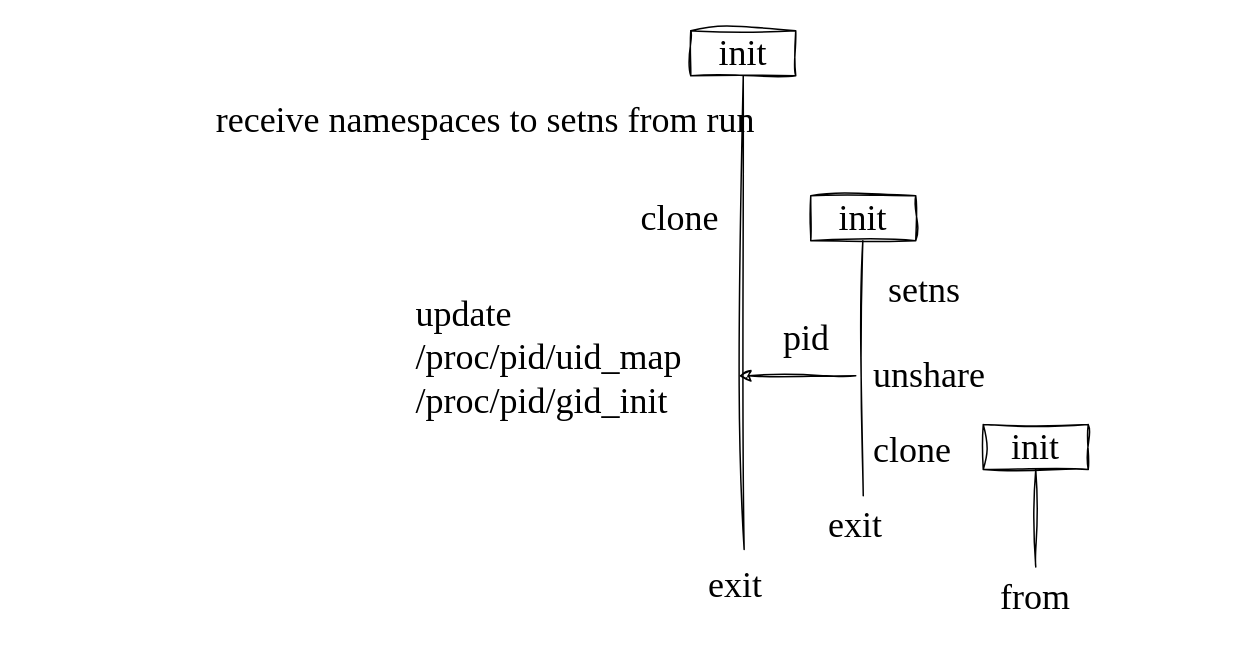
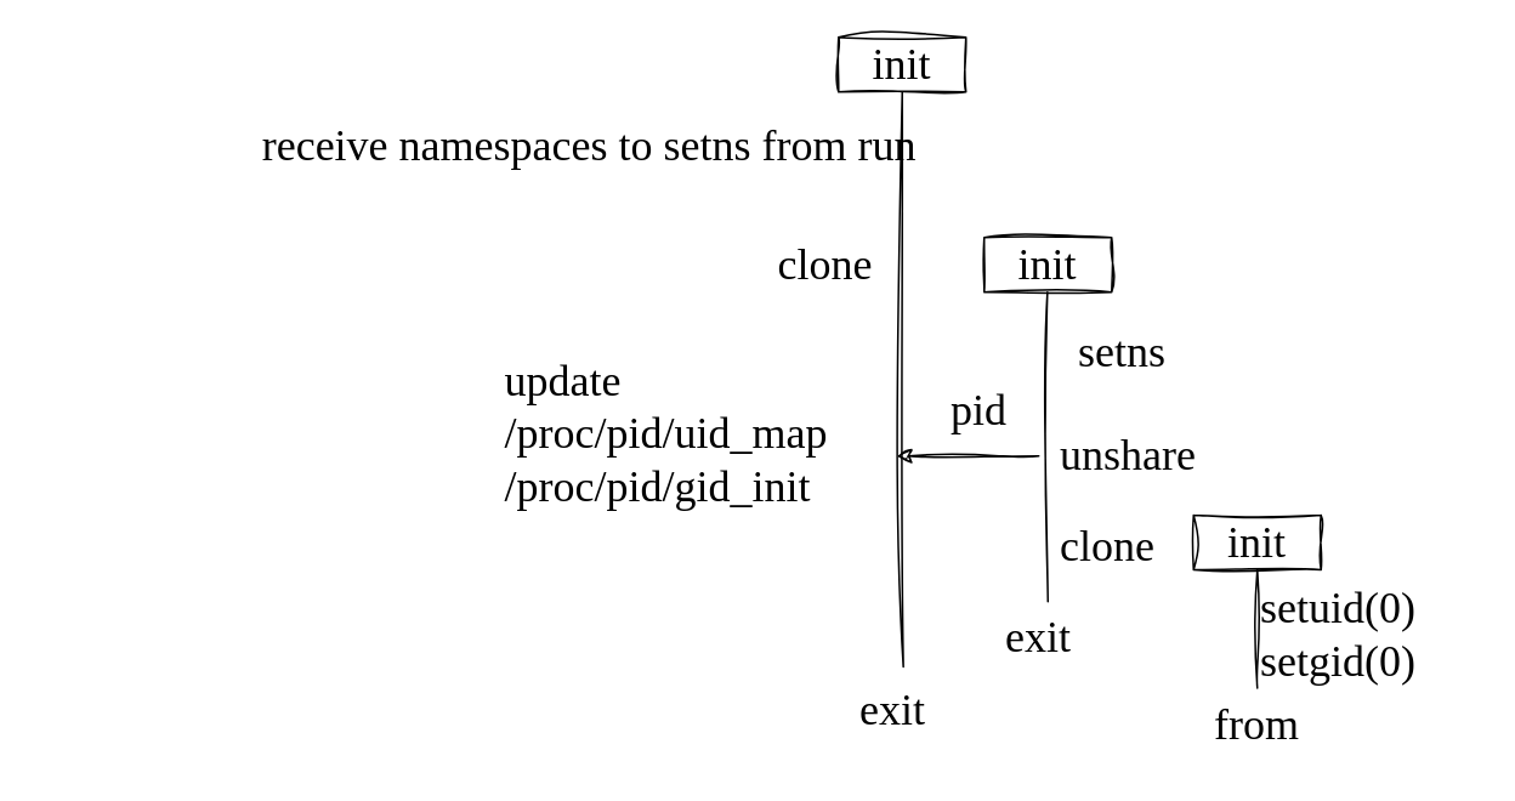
  <mxCell id="0" />
  <mxCell id="1" parent="0" />
  <mxCell id="2" value="&lt;font style=&quot;font-size: 24px;&quot;&gt;init&lt;/font&gt;" style="rounded=0;whiteSpace=wrap;html=1;sketch=1;hachureGap=4;jiggle=2;curveFitting=1;fontFamily=Architects Daughter;fontSource=https%3A%2F%2Ffonts.googleapis.com%2Fcss%3Ffamily%3DArchitects%2BDaughter;fillColor=none;" parent="1" vertex="1"><mxGeometry x="460" y="20" width="70" height="30" as="geometry" /></mxCell>
  <mxCell id="3" value="" style="endArrow=none;html=1;rounded=0;sketch=1;hachureGap=4;jiggle=2;curveFitting=1;fontFamily=Architects Daughter;fontSource=https%3A%2F%2Ffonts.googleapis.com%2Fcss%3Ffamily%3DArchitects%2BDaughter;entryX=0.5;entryY=1;entryDx=0;entryDy=0;exitX=0.512;exitY=-0.106;exitDx=0;exitDy=0;exitPerimeter=0;" parent="1" source="19" target="2" edge="1"><mxGeometry width="50" height="50" relative="1" as="geometry"><mxPoint x="495" y="320" as="sourcePoint" /><mxPoint x="492.5" y="50" as="targetPoint" /></mxGeometry></mxCell>
  <mxCell id="4" value="&lt;div&gt;&lt;span style=&quot;font-size: 24px;&quot;&gt;receive namespaces to setns from run&lt;/span&gt;&lt;/div&gt;" style="text;html=1;align=right;verticalAlign=middle;whiteSpace=wrap;rounded=0;fontFamily=Architects Daughter;fontSource=https%3A%2F%2Ffonts.googleapis.com%2Fcss%3Ffamily%3DArchitects%2BDaughter;" parent="1" vertex="1"><mxGeometry x="20" y="60" width="485" height="40" as="geometry" /></mxCell>
  <mxCell id="5" value="&lt;span style=&quot;font-size: 24px;&quot;&gt;clone&lt;/span&gt;" style="text;html=1;align=left;verticalAlign=middle;whiteSpace=wrap;rounded=0;fontFamily=Architects Daughter;fontSource=https%3A%2F%2Ffonts.googleapis.com%2Fcss%3Ffamily%3DArchitects%2BDaughter;" parent="1" vertex="1"><mxGeometry x="425" y="125" width="70" height="40" as="geometry" /></mxCell>
  <mxCell id="6" value="&lt;span style=&quot;font-size: 24px;&quot;&gt;setns&lt;/span&gt;" style="text;html=1;align=left;verticalAlign=middle;whiteSpace=wrap;rounded=0;fontFamily=Architects Daughter;fontSource=https%3A%2F%2Ffonts.googleapis.com%2Fcss%3Ffamily%3DArchitects%2BDaughter;" parent="1" vertex="1"><mxGeometry x="590" y="175" width="70" height="35" as="geometry" /></mxCell>
  <mxCell id="7" value="" style="endArrow=classic;html=1;rounded=0;sketch=1;hachureGap=4;jiggle=2;curveFitting=1;fontFamily=Architects Daughter;fontSource=https%3A%2F%2Ffonts.googleapis.com%2Fcss%3Ffamily%3DArchitects%2BDaughter;" parent="1" edge="1"><mxGeometry width="50" height="50" relative="1" as="geometry"><mxPoint x="570" y="250" as="sourcePoint" /><mxPoint x="492" y="250" as="targetPoint" /></mxGeometry></mxCell>
  <mxCell id="8" value="&lt;span style=&quot;font-size: 24px;&quot;&gt;pid&lt;/span&gt;" style="text;html=1;align=left;verticalAlign=middle;whiteSpace=wrap;rounded=0;fontFamily=Architects Daughter;fontSource=https%3A%2F%2Ffonts.googleapis.com%2Fcss%3Ffamily%3DArchitects%2BDaughter;" parent="1" vertex="1"><mxGeometry x="520" y="210" width="40" height="30" as="geometry" /></mxCell>
  <mxCell id="9" value="&lt;div&gt;&lt;span style=&quot;font-size: 24px;&quot;&gt;update&lt;/span&gt;&lt;/div&gt;&lt;span style=&quot;font-size: 24px;&quot;&gt;/proc/pid/uid_map&lt;/span&gt;&lt;div&gt;&lt;span style=&quot;font-size: 24px;&quot;&gt;/proc/pid/gid_init&lt;/span&gt;&lt;/div&gt;&lt;div&gt;&lt;br&gt;&lt;/div&gt;" style="text;html=1;align=left;verticalAlign=middle;whiteSpace=wrap;rounded=0;fontFamily=Architects Daughter;fontSource=https%3A%2F%2Ffonts.googleapis.com%2Fcss%3Ffamily%3DArchitects%2BDaughter;" parent="1" vertex="1"><mxGeometry x="275" y="190" width="220" height="110" as="geometry" /></mxCell>
  <mxCell id="10" value="&lt;span style=&quot;font-size: 24px;&quot;&gt;unshare&lt;/span&gt;" style="text;html=1;align=left;verticalAlign=middle;whiteSpace=wrap;rounded=0;fontFamily=Architects Daughter;fontSource=https%3A%2F%2Ffonts.googleapis.com%2Fcss%3Ffamily%3DArchitects%2BDaughter;" parent="1" vertex="1"><mxGeometry x="580" y="230" width="90" height="40" as="geometry" /></mxCell>
  <mxCell id="11" value="&lt;span style=&quot;font-size: 24px;&quot;&gt;clone&lt;/span&gt;" style="text;html=1;align=left;verticalAlign=middle;whiteSpace=wrap;rounded=0;fontFamily=Architects Daughter;fontSource=https%3A%2F%2Ffonts.googleapis.com%2Fcss%3Ffamily%3DArchitects%2BDaughter;" parent="1" vertex="1"><mxGeometry x="580" y="280" width="70" height="40" as="geometry" /></mxCell>
  <mxCell id="12" value="" style="endArrow=none;html=1;rounded=0;sketch=1;hachureGap=4;jiggle=2;curveFitting=1;fontFamily=Architects Daughter;fontSource=https%3A%2F%2Ffonts.googleapis.com%2Fcss%3Ffamily%3DArchitects%2BDaughter;exitX=0.5;exitY=0;exitDx=0;exitDy=0;" parent="1" source="17" target="16" edge="1"><mxGeometry width="50" height="50" relative="1" as="geometry"><mxPoint x="690" y="367.5" as="sourcePoint" /><mxPoint x="704.71" y="407.5" as="targetPoint" /></mxGeometry></mxCell>
+ <mxCell id="13" value="&lt;span style=&quot;font-size: 24px;&quot;&gt;setuid(0) setgid(0)&lt;/span&gt;" style="text;html=1;align=left;verticalAlign=middle;whiteSpace=wrap;rounded=0;fontFamily=Architects Daughter;fontSource=https%3A%2F%2Ffonts.googleapis.com%2Fcss%3Ffamily%3DArchitects%2BDaughter;" parent="1" vertex="1"><mxGeometry x="690" y="317.5" width="120" height="60" as="geometry" /></mxCell>
  <mxCell id="14" value="&lt;font style=&quot;font-size: 24px;&quot;&gt;init&lt;/font&gt;" style="rounded=0;whiteSpace=wrap;html=1;sketch=1;hachureGap=4;jiggle=2;curveFitting=1;fontFamily=Architects Daughter;fontSource=https%3A%2F%2Ffonts.googleapis.com%2Fcss%3Ffamily%3DArchitects%2BDaughter;fillColor=none;" parent="1" vertex="1"><mxGeometry x="540" y="130" width="70" height="30" as="geometry" /></mxCell>
  <mxCell id="15" value="" style="endArrow=none;html=1;rounded=0;sketch=1;hachureGap=4;jiggle=2;curveFitting=1;fontFamily=Architects Daughter;fontSource=https%3A%2F%2Ffonts.googleapis.com%2Fcss%3Ffamily%3DArchitects%2BDaughter;entryX=0.5;entryY=1;entryDx=0;entryDy=0;" parent="1" edge="1"><mxGeometry width="50" height="50" relative="1" as="geometry"><mxPoint x="575" y="330" as="sourcePoint" /><mxPoint x="574.73" y="160" as="targetPoint" /></mxGeometry></mxCell>
  <mxCell id="16" value="&lt;font style=&quot;font-size: 24px;&quot;&gt;init&lt;/font&gt;" style="rounded=0;whiteSpace=wrap;html=1;sketch=1;hachureGap=4;jiggle=2;curveFitting=1;fontFamily=Architects Daughter;fontSource=https%3A%2F%2Ffonts.googleapis.com%2Fcss%3Ffamily%3DArchitects%2BDaughter;fillColor=none;" parent="1" vertex="1"><mxGeometry x="655" y="282.5" width="70" height="30" as="geometry" /></mxCell>
  <mxCell id="17" value="&lt;span style=&quot;font-size: 24px;&quot;&gt;from&lt;/span&gt;" style="text;html=1;align=center;verticalAlign=middle;whiteSpace=wrap;rounded=0;fontFamily=Architects Daughter;fontSource=https%3A%2F%2Ffonts.googleapis.com%2Fcss%3Ffamily%3DArchitects%2BDaughter;" parent="1" vertex="1"><mxGeometry x="650" y="377.5" width="80" height="40" as="geometry" /></mxCell>
  <mxCell id="18" value="&lt;span style=&quot;font-size: 24px;&quot;&gt;exit&lt;/span&gt;" style="text;html=1;align=left;verticalAlign=middle;whiteSpace=wrap;rounded=0;fontFamily=Architects Daughter;fontSource=https%3A%2F%2Ffonts.googleapis.com%2Fcss%3Ffamily%3DArchitects%2BDaughter;" parent="1" vertex="1"><mxGeometry x="550" y="330" width="50" height="40" as="geometry" /></mxCell>
  <mxCell id="19" value="&lt;span style=&quot;font-size: 24px;&quot;&gt;exit&lt;/span&gt;" style="text;html=1;align=left;verticalAlign=middle;whiteSpace=wrap;rounded=0;fontFamily=Architects Daughter;fontSource=https%3A%2F%2Ffonts.googleapis.com%2Fcss%3Ffamily%3DArchitects%2BDaughter;" parent="1" vertex="1"><mxGeometry x="470" y="370" width="50" height="40" as="geometry" /></mxCell>
